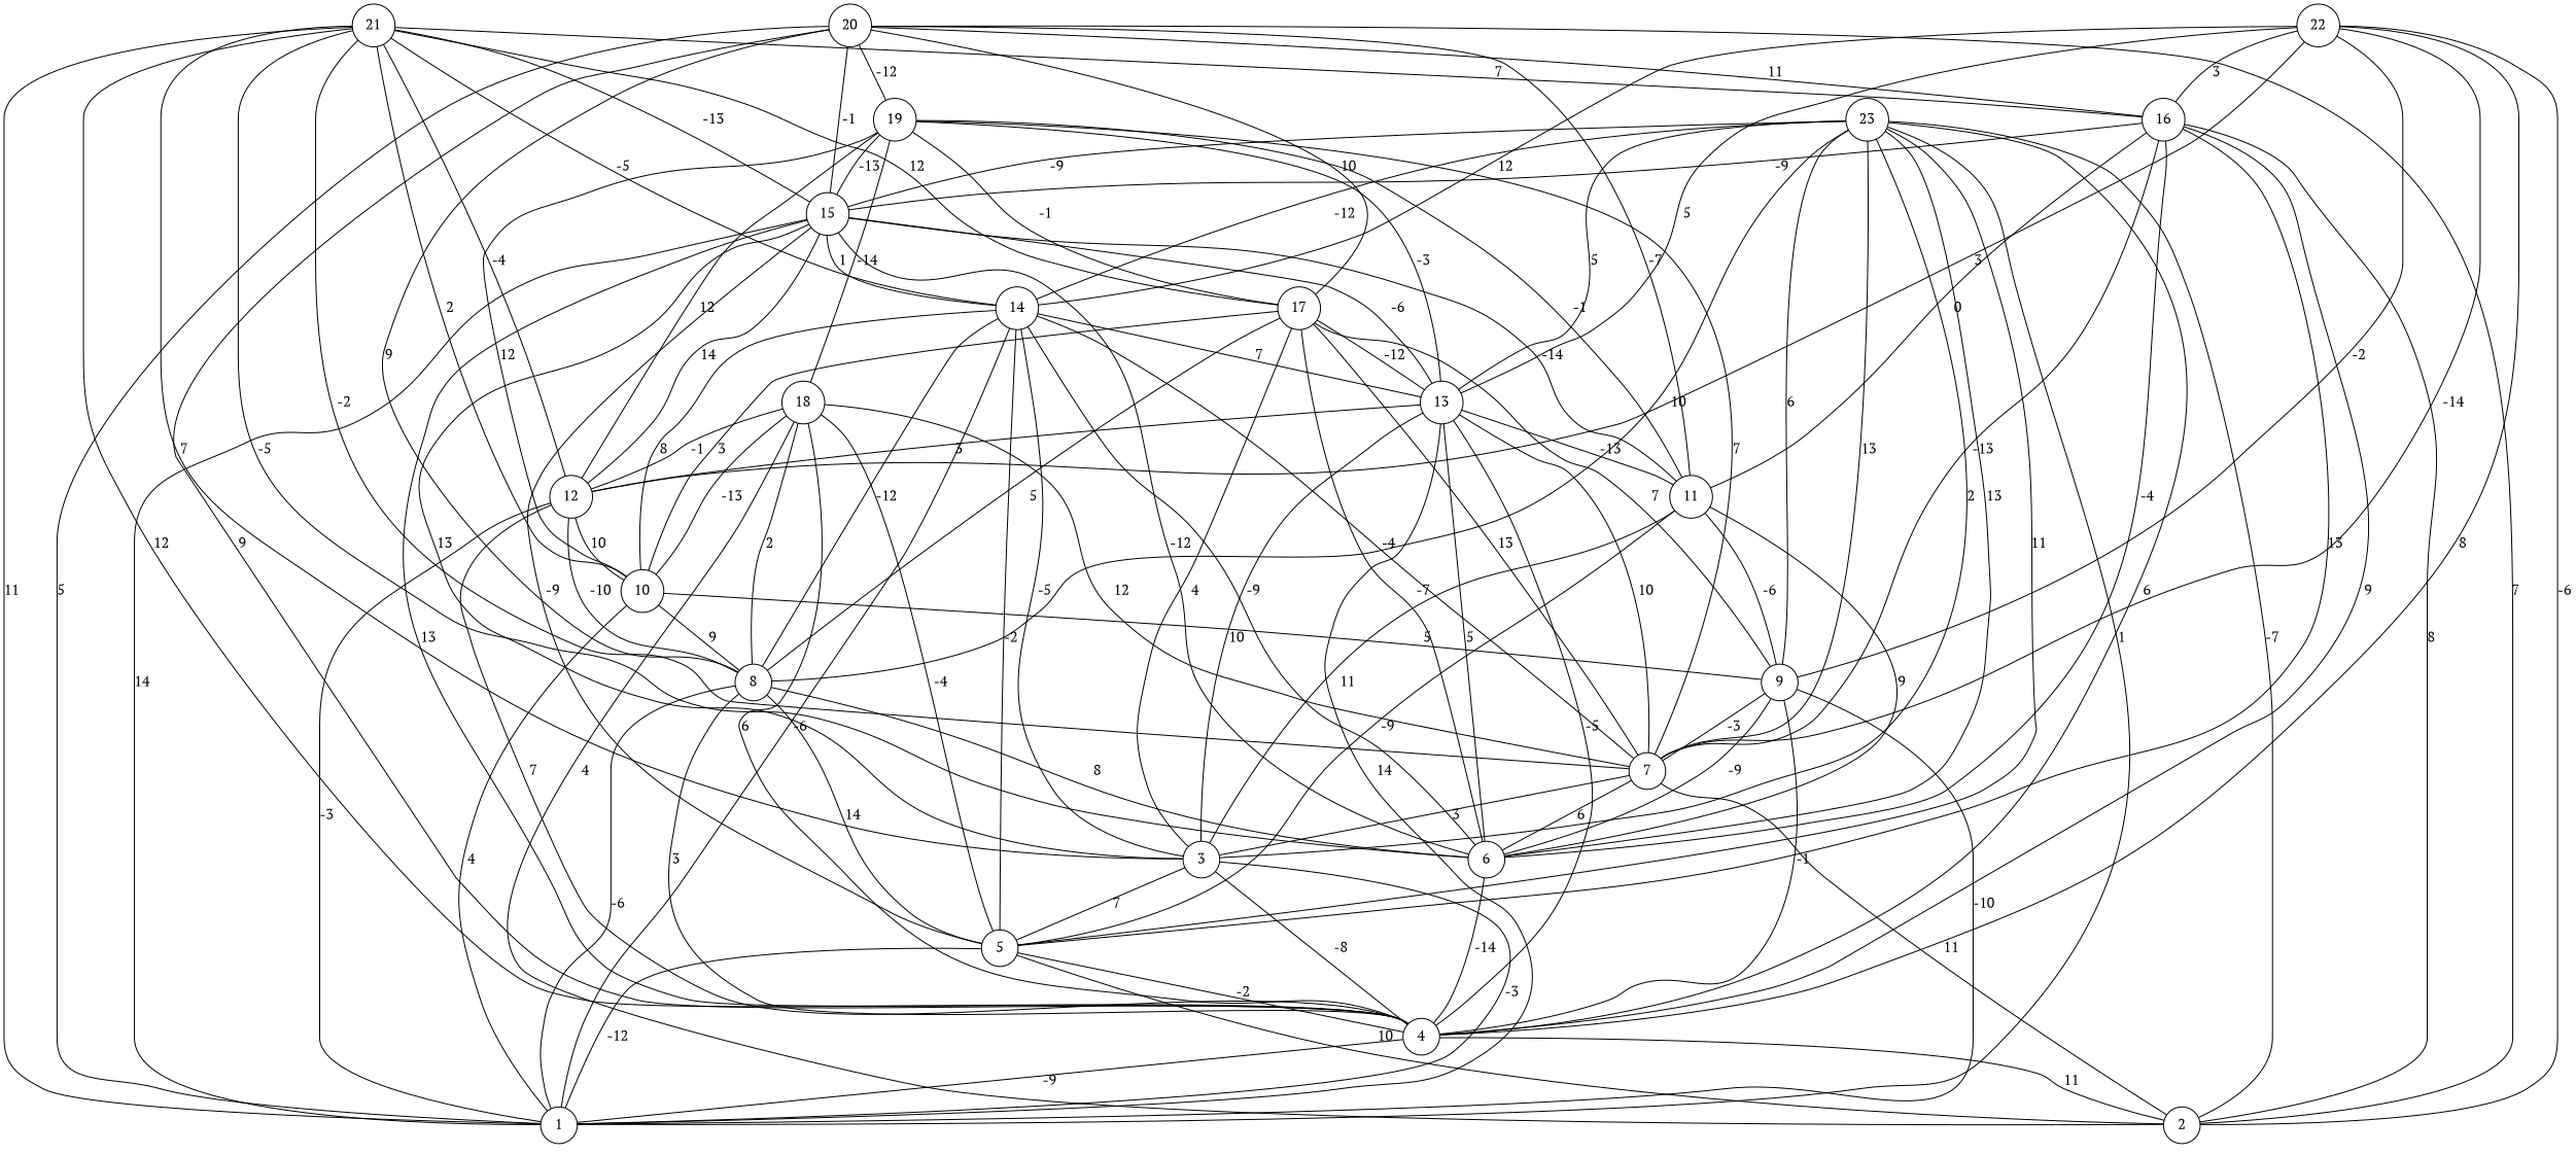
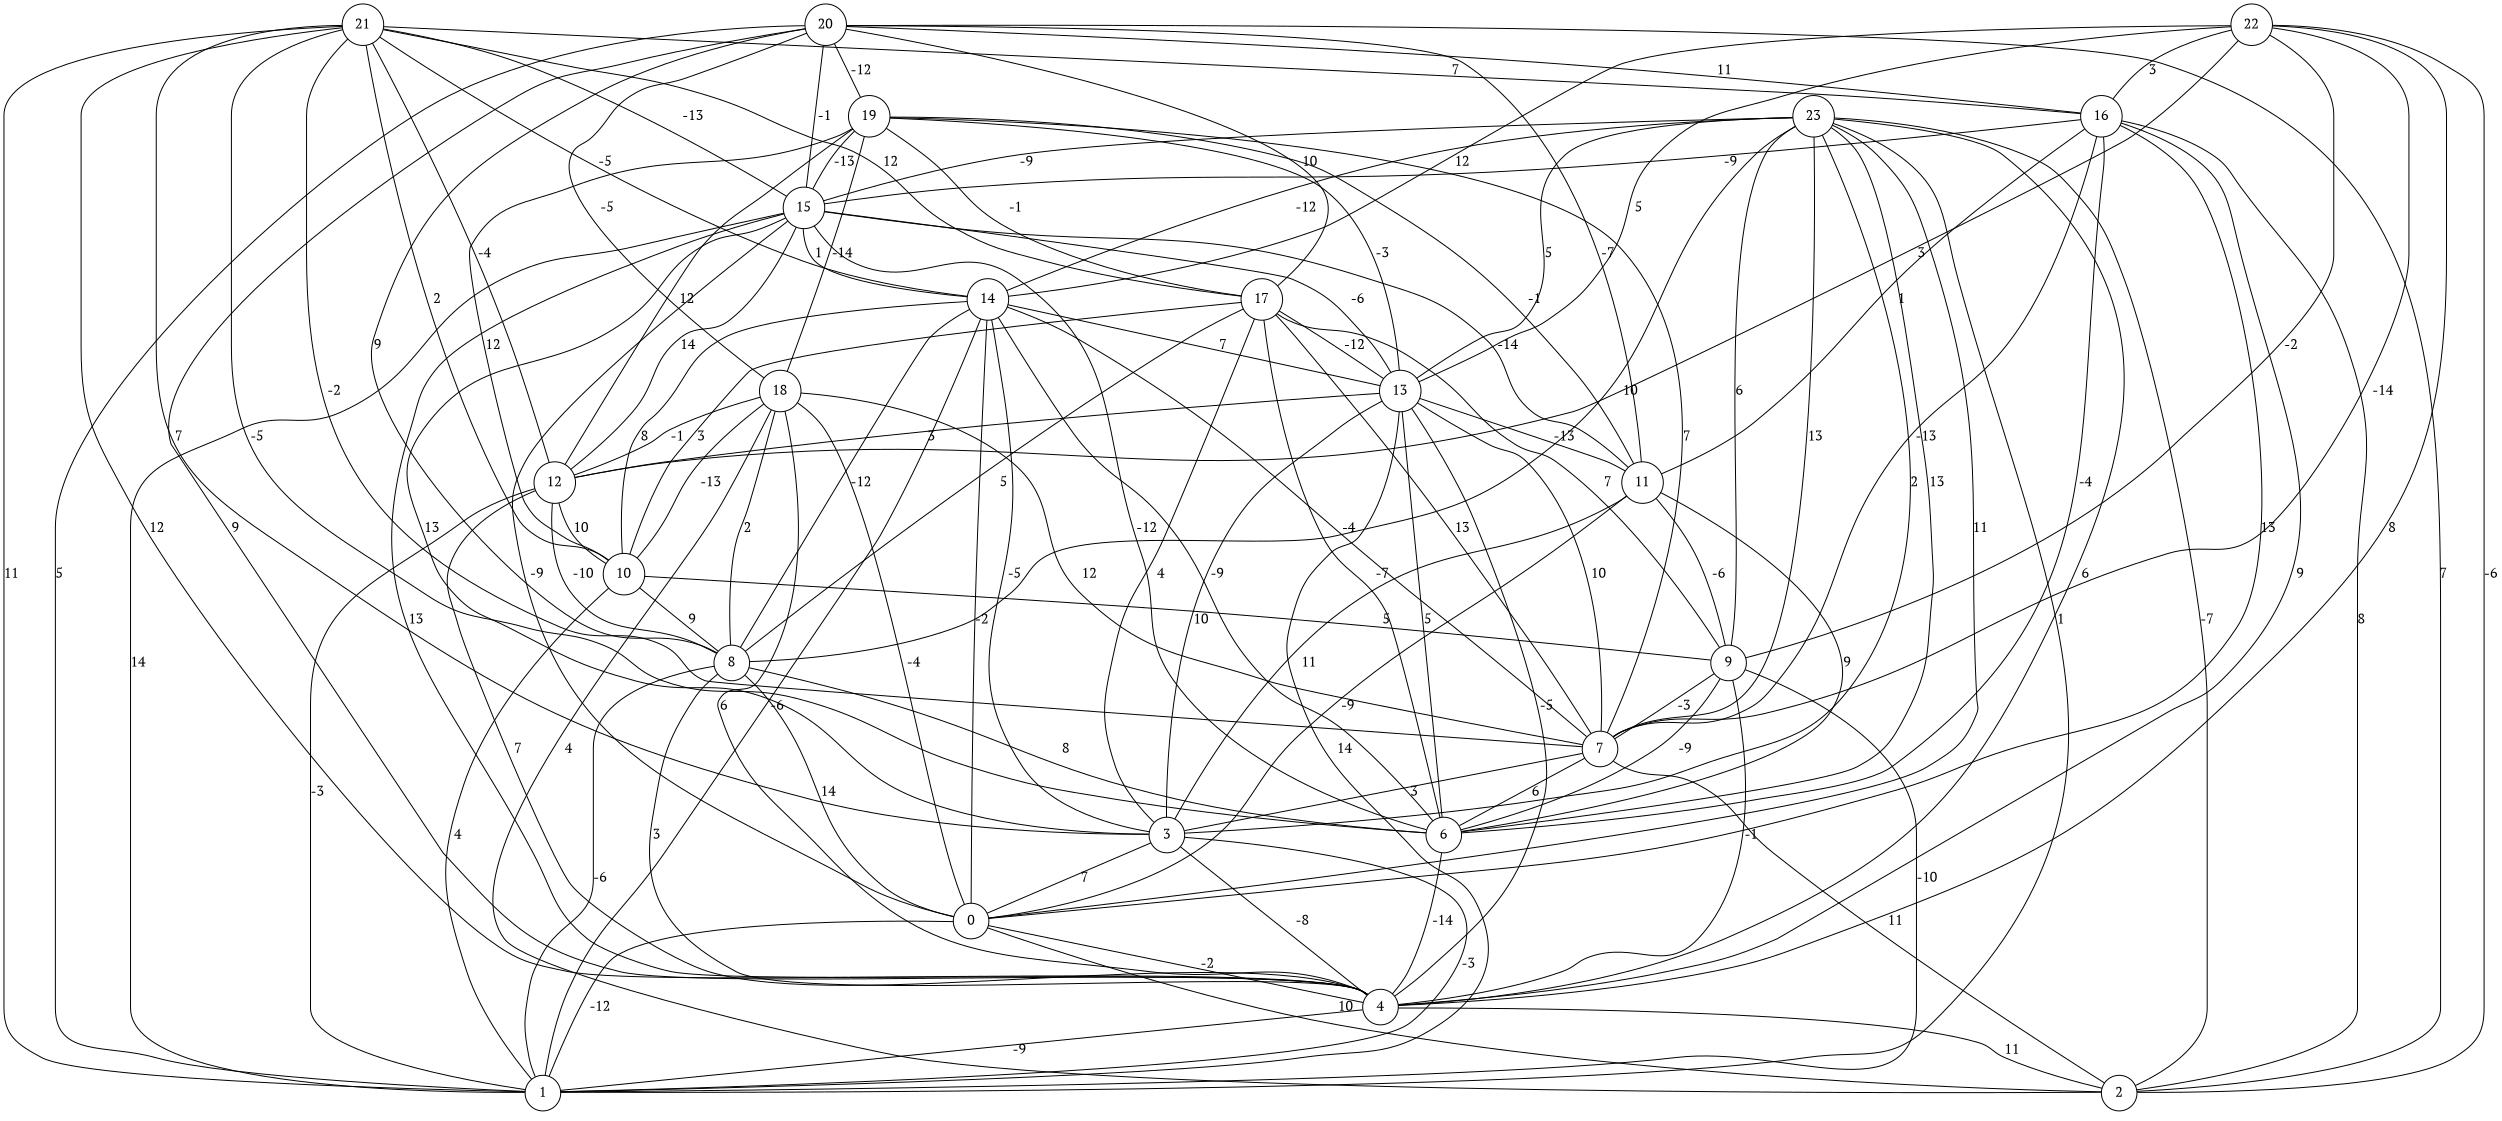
  graph {
    fontname="PT Serif"
    node [fontname="PT Serif" shape=circle]
    edge [fontname="PT Serif"]
    23
    1
    2
    3
    4
-   5
+   5 [label=0]
    6
    7
    8
    9
    13
    14
    15
    12
    11
    10
    22
    16
    21
    17
    20
    18
    19
    23 -- 1 [label=1]
    23 -- 2 [label=-7]
    23 -- 3 [label=2]
    23 -- 4 [label=6]
    23 -- 5 [label=11]
    23 -- 6 [label=13]
    23 -- 7 [label=13]
    23 -- 8 [label=10]
    23 -- 9 [label=6]
    23 -- 13 [label=5]
    23 -- 14 [label=-12]
    23 -- 15 [label=-9]
    3 -- 1 [label=-3]
    3 -- 5 [label=7]
    4 -- 1 [label=-9]
    4 -- 2 [label=11]
    4 -- 3 [label=-8]
    5 -- 1 [label=-12]
    5 -- 2 [label=10]
    5 -- 4 [label=-2]
    6 -- 4 [label=-14]
    7 -- 2 [label=11]
    7 -- 3 [label=3]
    7 -- 6 [label=6]
    8 -- 1 [label=-6]
    8 -- 4 [label=3]
    8 -- 5 [label=14]
    8 -- 6 [label=8]
    9 -- 1 [label=-10]
    9 -- 4 [label=-1]
    9 -- 6 [label=-9]
    9 -- 7 [label=-3]
    13 -- 1 [label=14]
    13 -- 3 [label=10]
    13 -- 4 [label=-5]
    13 -- 6 [label=5]
    13 -- 7 [label=10]
    13 -- 12 [label=3]
    13 -- 11 [label=-13]
    14 -- 1 [label=-6]
    14 -- 3 [label=-5]
    14 -- 5 [label=-2]
    14 -- 6 [label=-9]
    14 -- 7 [label=-4]
    14 -- 8 [label=-12]
    14 -- 13 [label=7]
    14 -- 10 [label=8]
    15 -- 1 [label=14]
    15 -- 3 [label=13]
    15 -- 4 [label=13]
    15 -- 5 [label=-9]
    15 -- 6 [label=-12]
    15 -- 13 [label=-6]
    15 -- 14 [label=1]
    15 -- 12 [label=14]
    15 -- 11 [label=-14]
    12 -- 1 [label=-3]
    12 -- 4 [label=7]
    12 -- 8 [label=-10]
    12 -- 10 [label=10]
    11 -- 3 [label=11]
    11 -- 5 [label=-9]
    11 -- 6 [label=9]
    11 -- 9 [label=-6]
    10 -- 1 [label=4]
    10 -- 8 [label=9]
    10 -- 9 [label=5]
    22 -- 2 [label=-6]
    22 -- 4 [label=8]
    22 -- 7 [label=-14]
    22 -- 9 [label=-2]
    22 -- 13 [label=5]
    22 -- 14 [label=12]
    22 -- 12 [label=3]
    22 -- 16 [label=3]
    16 -- 2 [label=8]
    16 -- 4 [label=9]
    16 -- 5 [label=13]
    16 -- 6 [label=-4]
    16 -- 7 [label=-13]
    16 -- 15 [label=-9]
-   16 -- 11 [label=0]
+   16 -- 11 [label=1]
    21 -- 1 [label=11]
    21 -- 3 [label=7]
    21 -- 4 [label=12]
    21 -- 6 [label=-5]
    21 -- 7 [label=-2]
    21 -- 14 [label=-5]
    21 -- 15 [label=-13]
    21 -- 12 [label=-4]
    21 -- 10 [label=2]
    21 -- 16 [label=7]
    21 -- 17 [label=12]
    17 -- 3 [label=4]
    17 -- 6 [label=-7]
    17 -- 7 [label=13]
    17 -- 8 [label=5]
    17 -- 9 [label=7]
    17 -- 13 [label=-12]
    17 -- 10 [label=3]
    20 -- 1 [label=5]
    20 -- 2 [label=7]
    20 -- 4 [label=9]
    20 -- 8 [label=9]
    20 -- 15 [label=-1]
    20 -- 11 [label=-7]
    20 -- 16 [label=11]
    20 -- 17 [label=10]
+   20 -- 18 [label=-5]
    20 -- 19 [label=-12]
    18 -- 2 [label=4]
    18 -- 4 [label=6]
    18 -- 5 [label=-4]
    18 -- 7 [label=12]
    18 -- 8 [label=2]
    18 -- 12 [label=-1]
    18 -- 10 [label=-13]
    19 -- 7 [label=7]
    19 -- 13 [label=-3]
    19 -- 15 [label=-13]
    19 -- 12 [label=12]
    19 -- 11 [label=-1]
    19 -- 10 [label=12]
    19 -- 17 [label=-1]
    19 -- 18 [label=-14]
  }
